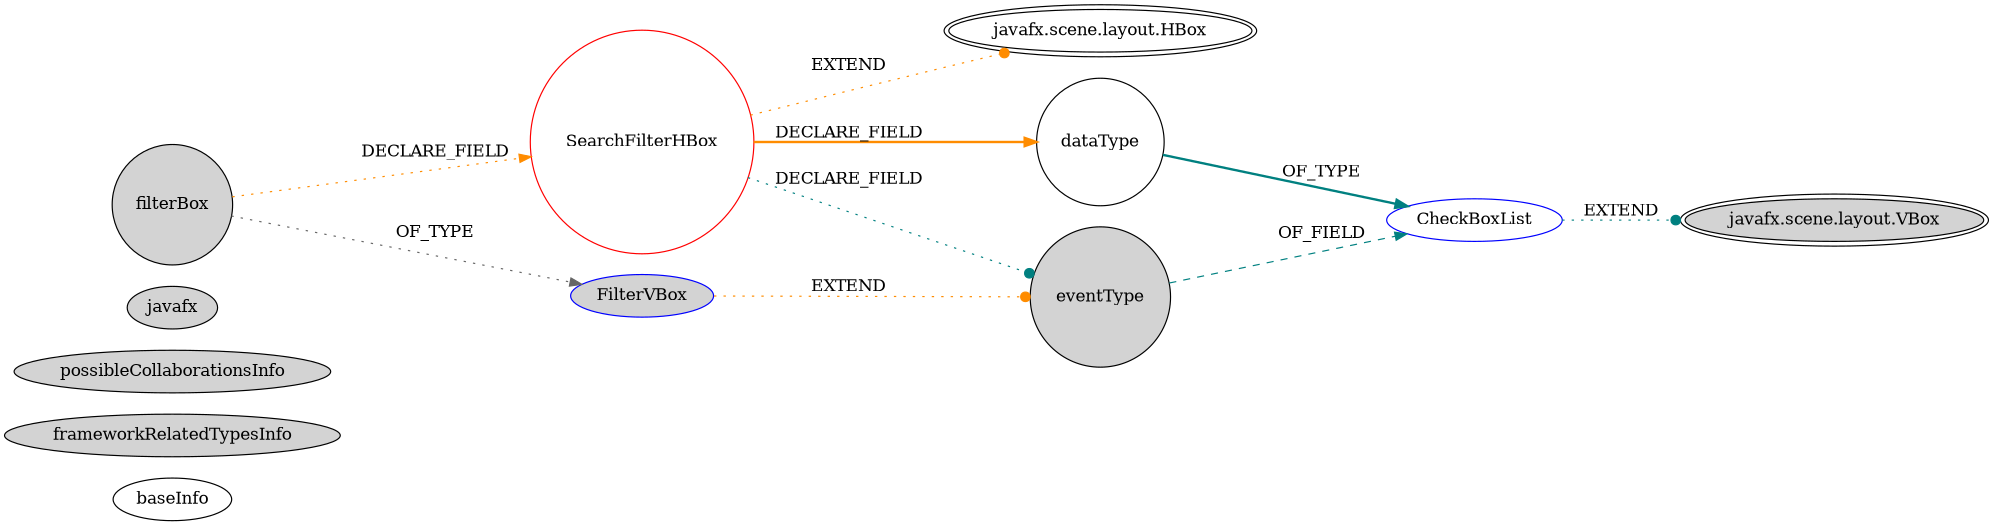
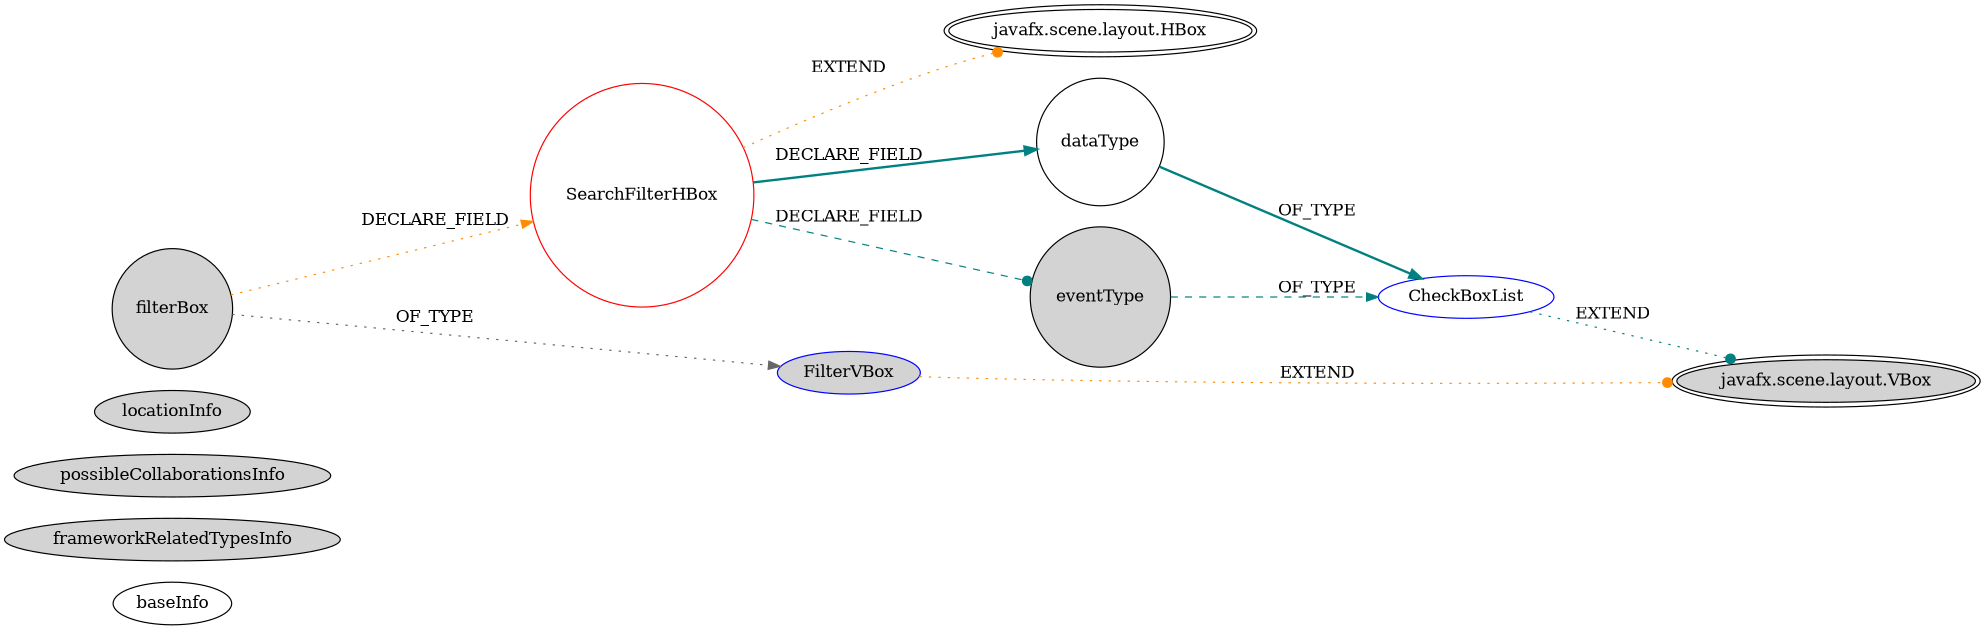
  digraph {
    fontname="DejaVu Serif"
    rankdir=LR
    node [fillcolor=lightgrey fontname="DejaVu Serif" style=filled isFrameworkType=false]
    edge [arrowhead=normal color=teal fontname="DejaVu Serif" style=dotted]
    baseInfo [category=extension_graph fillcolor=white graphId=4470 isAnonymous=false possibleRelation=true isFrameworkType=""]
    frameworkRelatedTypesInfo [0="javafx.scene.layout.HBox" isFrameworkType=""]
    possibleCollaborationsInfo [0="4470~FIELD_DECLARATION-FIELD_DECLARATION-~javafx.scene.layout.HBox ~javafx.scene.layout.VBox ~false~false" 1="4470~FIELD_DECLARATION-~javafx.scene.layout.HBox ~javafx.scene.layout.VBox ~false~false" isFrameworkType=""]
-   locationInfo [contextSignature=SearchFilterHBox filePath="/tardura-cs4624idealspreadsheet/cs4624idealspreadsheet-master/IdealInterfaceDesign/src/SearchFilterHBox.java" graphId=4470 projectName="tardura-cs4624idealspreadsheet" label=javafx isFrameworkType=""]
+   locationInfo [contextSignature=SearchFilterHBox filePath="/tardura-cs4624idealspreadsheet/cs4624idealspreadsheet-master/IdealInterfaceDesign/src/SearchFilterHBox.java" graphId=4470 projectName="tardura-cs4624idealspreadsheet" isFrameworkType=""]
    n5 [color=red fillcolor=white label=SearchFilterHBox shape=circle vertexType=ROOT_CLIENT_CLASS_DECLARATION]
    n6 [fillcolor=white isFrameworkType=true label="javafx.scene.layout.HBox" peripheries=2 vertexType=FRAMEWORK_CLASS_TYPE]
    n7 [fillcolor=white label=dataType shape=circle vertexType=FIELD_DECLARATION]
    n8 [label=eventType shape=circle vertexType=FIELD_DECLARATION]
    n9 [color=blue fillcolor=white label=CheckBoxList vertexType=REFERENCE_CLIENT_CLASS_DECLARATION]
    n10 [label=filterBox shape=circle vertexType=FIELD_DECLARATION]
    n11 [color=blue label=FilterVBox vertexType=REFERENCE_CLIENT_CLASS_DECLARATION]
    n12 [isFrameworkType=true label="javafx.scene.layout.VBox" peripheries=2 vertexType=FRAMEWORK_CLASS_TYPE]
    n5 -> n6 [arrowhead=dot color=darkorange label=EXTEND]
-   n5 -> n7 [color=darkorange label=DECLARE_FIELD style=bold]
-   n5 -> n8 [arrowhead=dot label=DECLARE_FIELD]
+   n5 -> n7 [label=DECLARE_FIELD style=bold]
+   n5 -> n8 [arrowhead=dot label=DECLARE_FIELD style=dashed]
    n7 -> n9 [label=OF_TYPE style=bold]
-   n8 -> n9 [label=OF_FIELD style=dashed]
+   n8 -> n9 [label=OF_TYPE style=dashed]
    n9 -> n12 [arrowhead=dot label=EXTEND]
    n10 -> n5 [color=darkorange label=DECLARE_FIELD]
    n10 -> n11 [color=gray40 label=OF_TYPE]
-   n11 -> n8 [arrowhead=dot color=darkorange label=EXTEND]
+   n11 -> n12 [arrowhead=dot color=darkorange label=EXTEND]
  }
